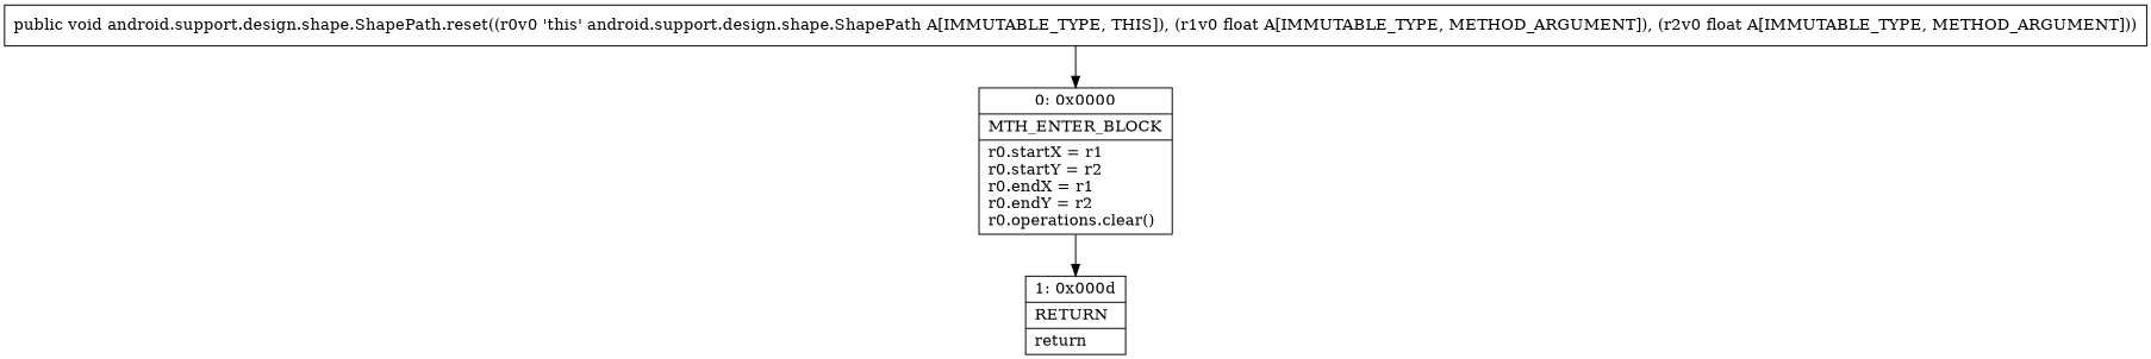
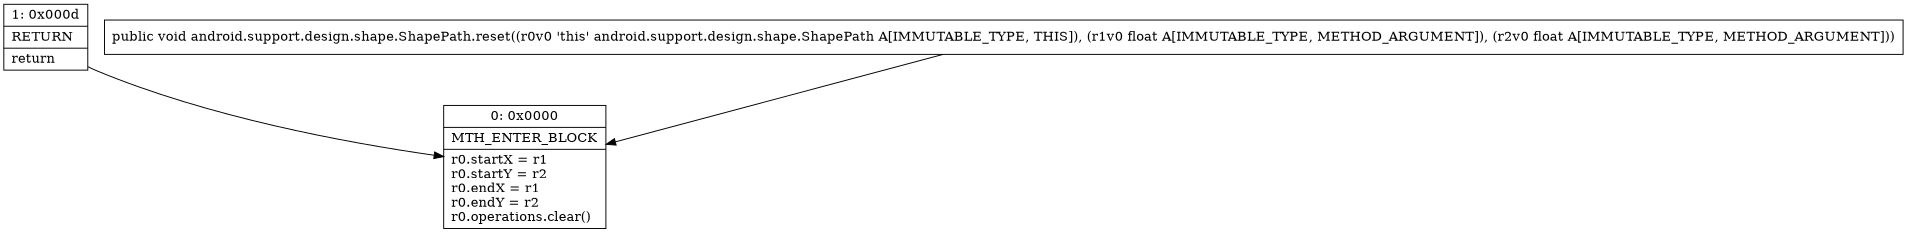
  digraph {
    node [shape=record]
    n1 [label="{0\:\ 0x0000|MTH_ENTER_BLOCK\l|r0.startX = r1\lr0.startY = r2\lr0.endX = r1\lr0.endY = r2\lr0.operations.clear()\l}"]
    n2 [label="{1\:\ 0x000d|RETURN\l|return\l}"]
    n3 [label="{public void android.support.design.shape.ShapePath.reset((r0v0 'this' android.support.design.shape.ShapePath A[IMMUTABLE_TYPE, THIS]), (r1v0 float A[IMMUTABLE_TYPE, METHOD_ARGUMENT]), (r2v0 float A[IMMUTABLE_TYPE, METHOD_ARGUMENT])) }"]
-   n1 -> n2
+   n2 -> n1
    n3 -> n1
  }
